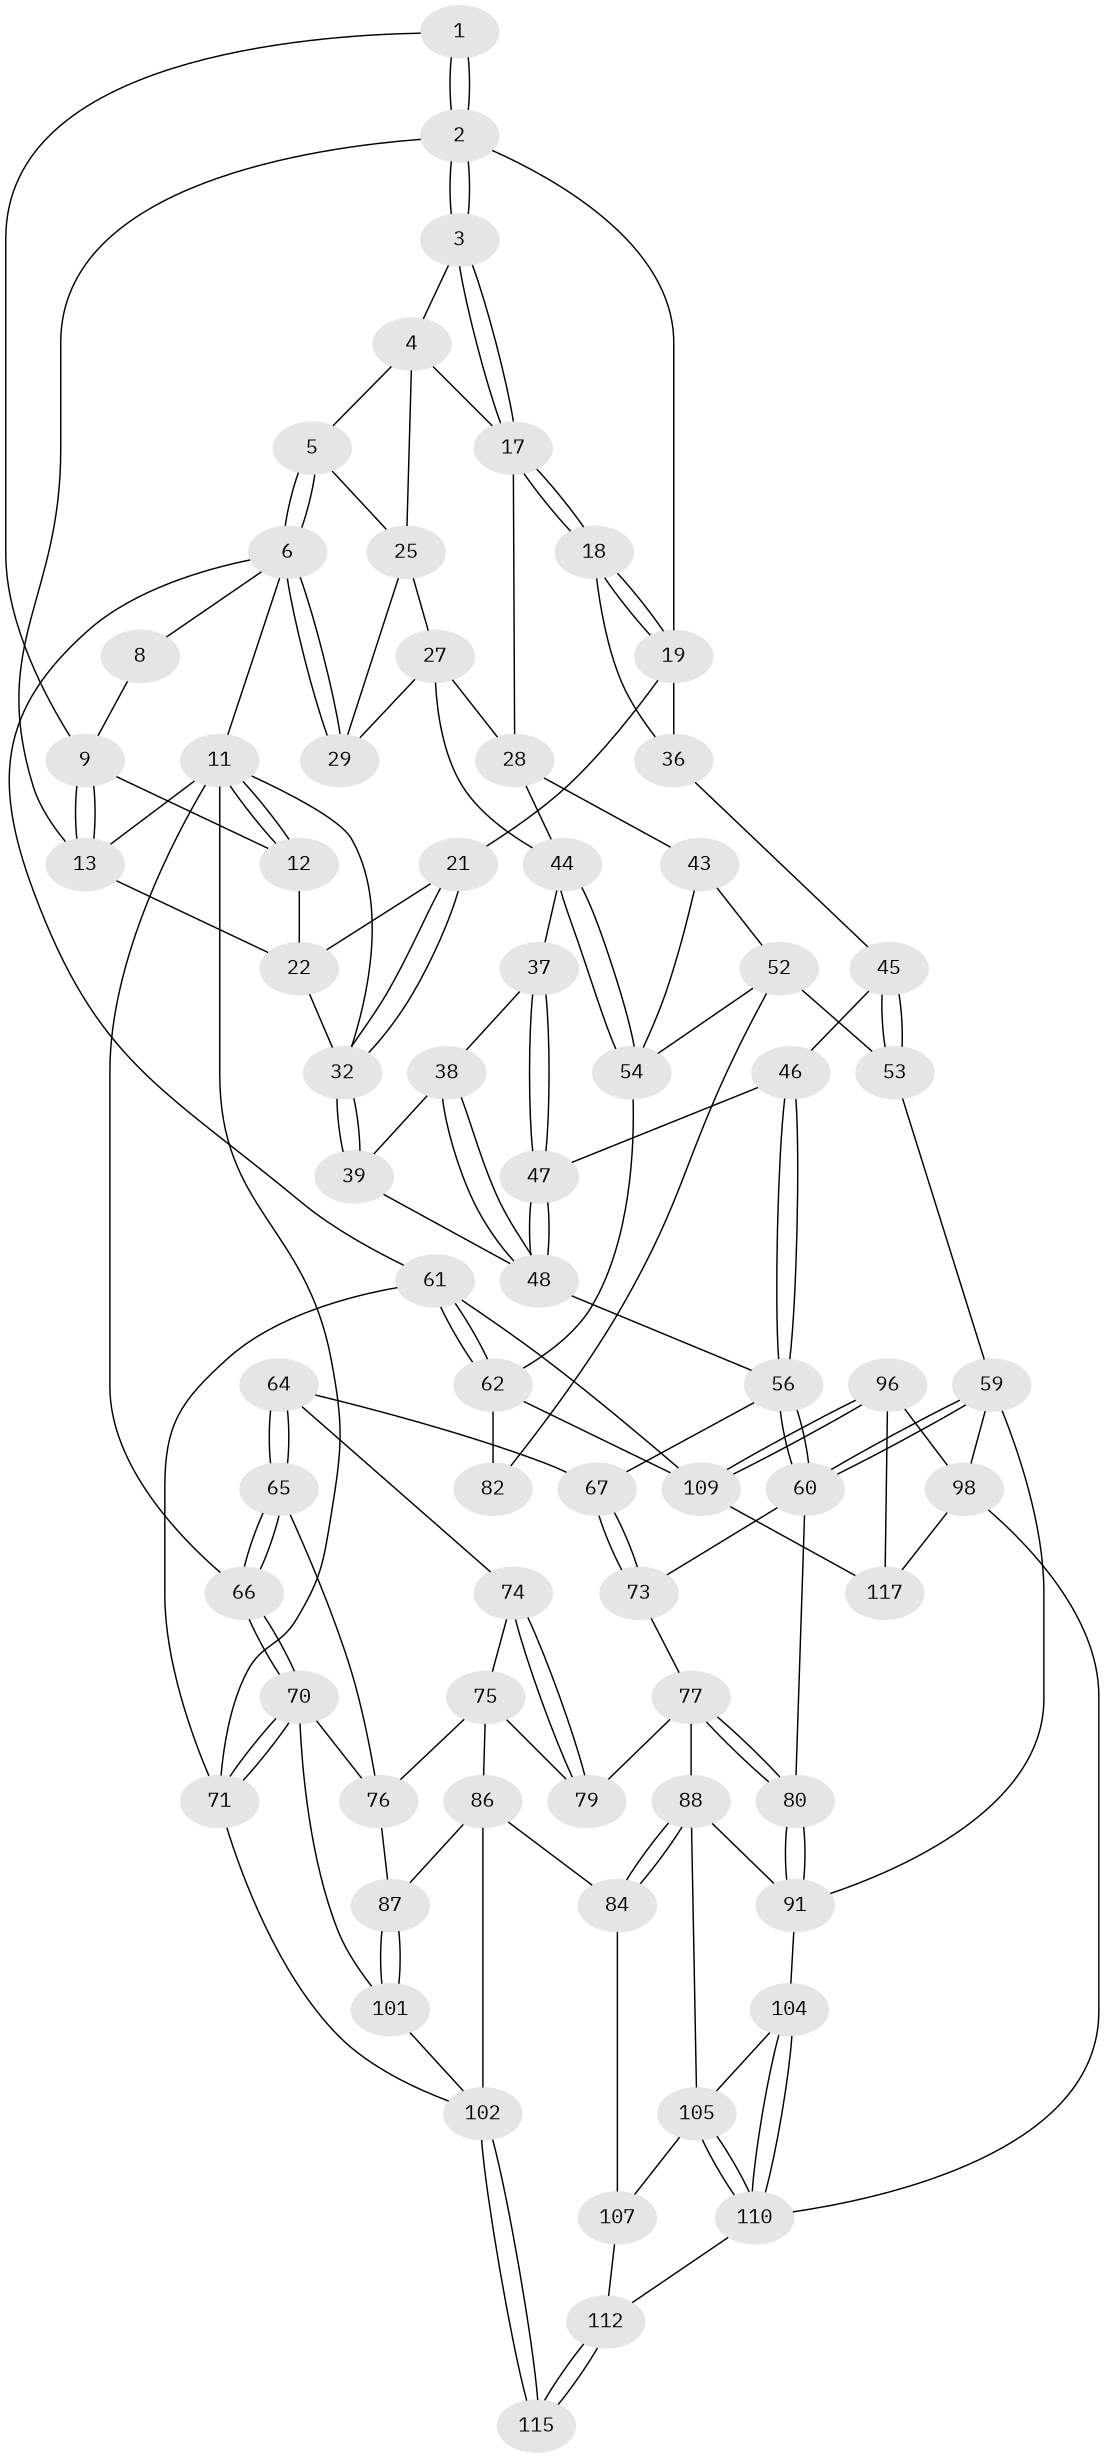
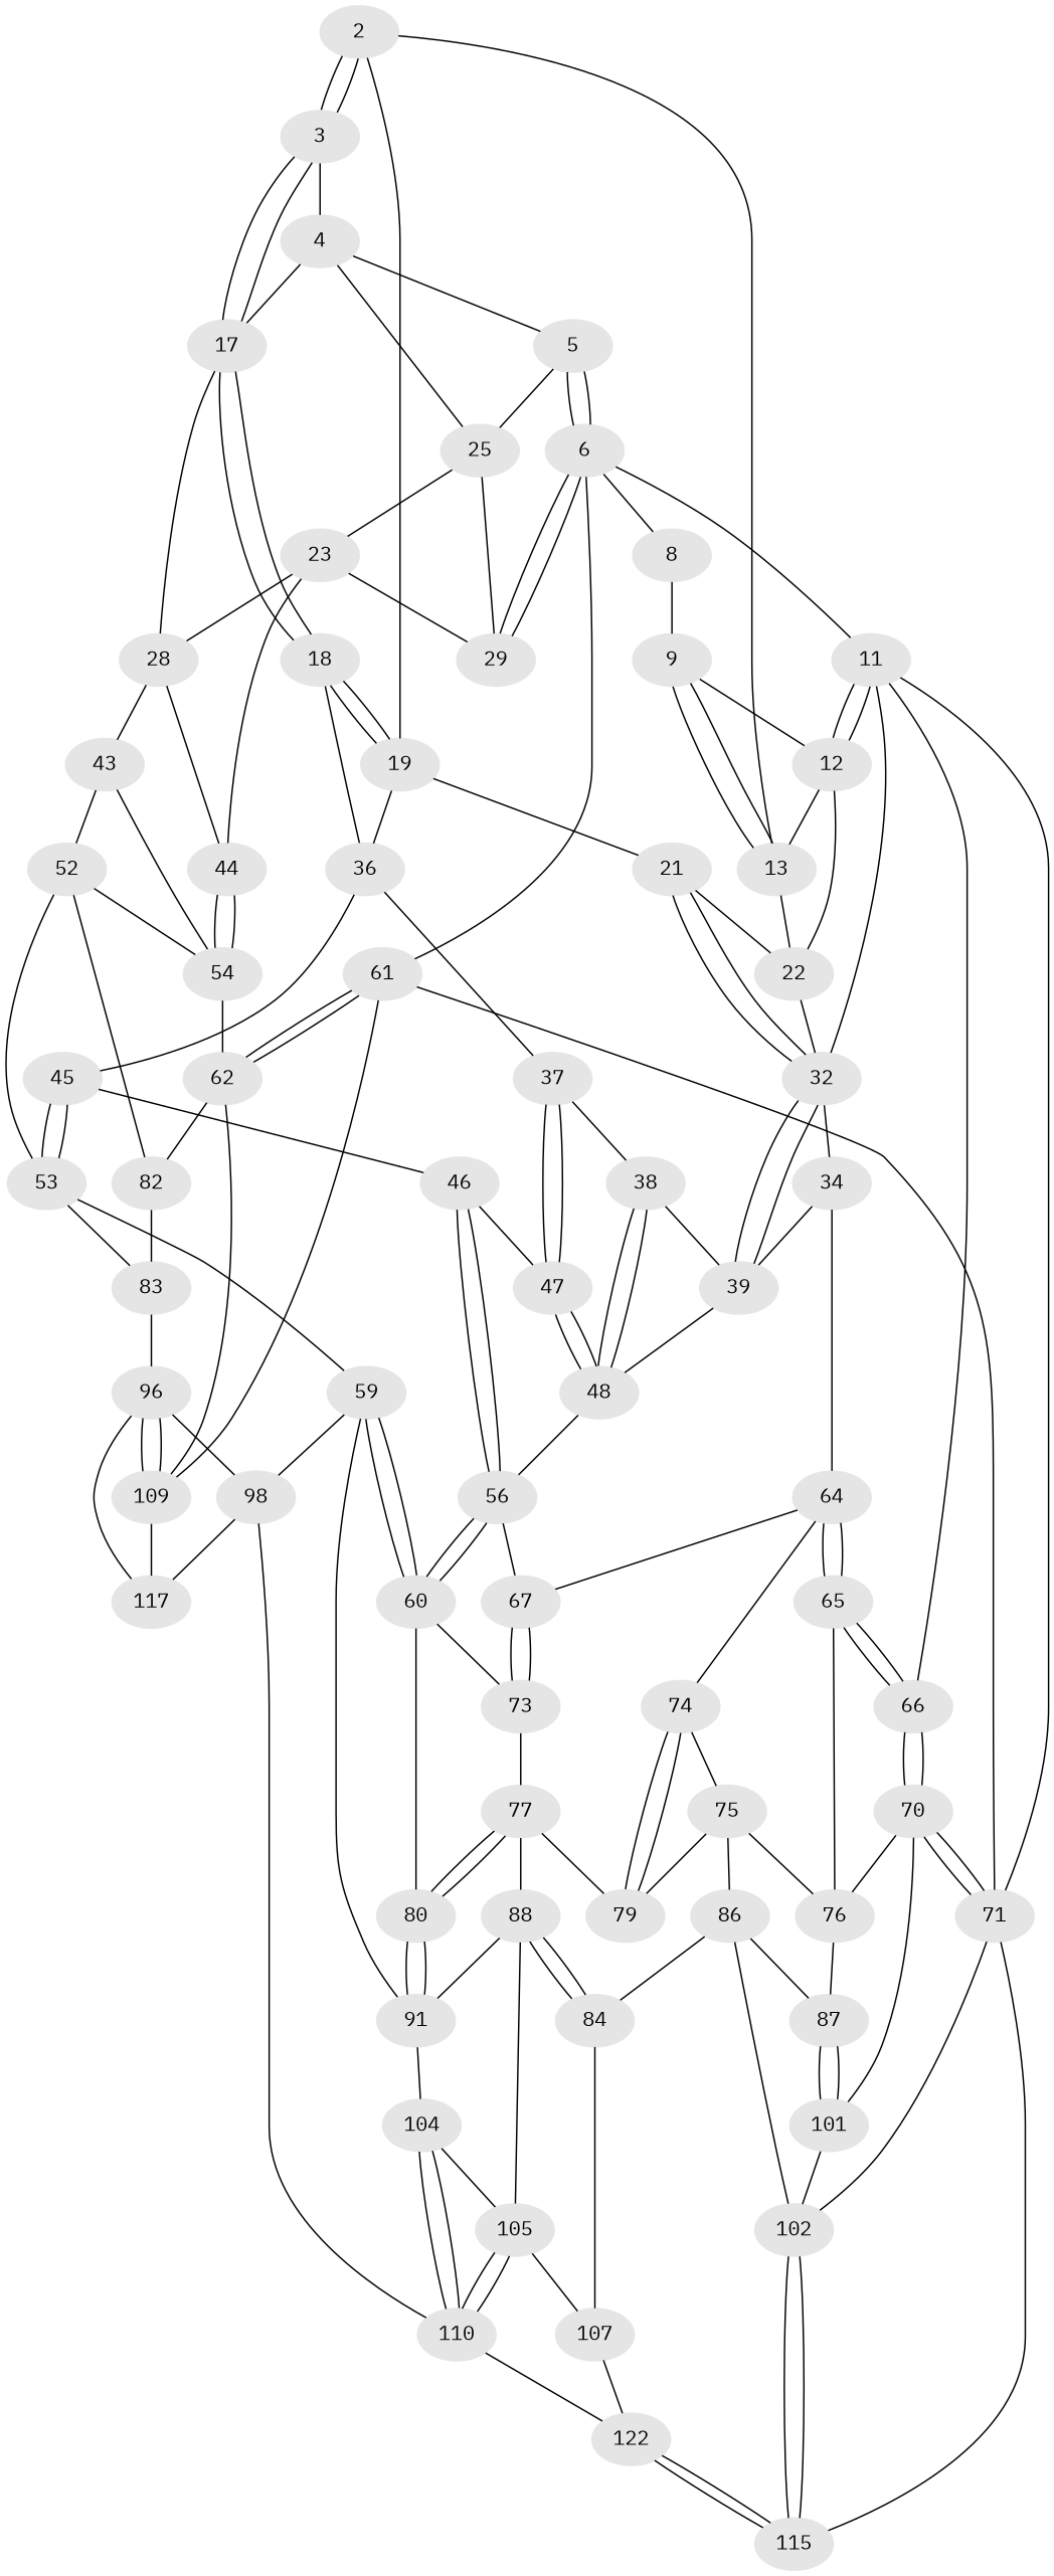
  graph {
    fontname="IBM Plex Mono"
    node [color=gray90 fontname="IBM Plex Mono" style=filled]
    edge [fontname="IBM Plex Mono"]
    2 [super="+16"]
-   1
    9 [super="+10"]
    3
    13 [super="+14"]
    19 [super="+20"]
    12 [super="+15"]
    4 [super="+23"]
    17 [super="+24"]
    22 [super="+31"]
    36 [super="+41"]
    21
    5
    25 [super="+26"]
    18 [super="+40"]
    28 [super="+42"]
    6 [super="+7"]
    29
-   27 [super="+30"]
+   27 [super="+30" label=23]
    8
    11 [super="+35"]
    61
    66
    71 [super="+118"]
    32 [super="+33"]
    62 [super="+100"]
    109 [super="+116"]
+   34 [super="+50"]
    39 [super="+49"]
    64 [super="+68"]
    70 [super="+85"]
    102 [super="+103"]
    115
    43 [super="+51"]
    44
    37
    45
    52 [super="+69"]
    54 [super="+63"]
    48 [super="+55"]
    67
    65
    74
    38
    47
    46
    53 [super="+58"]
    56 [super="+57"]
    82 [super="+99"]
    59 [super="+93"]
+   83 [super="+95"]
    60 [super="+72"]
    91 [super="+94"]
    98 [super="+114"]
    96 [super="+97"]
    73
    80
    104
    117
    110 [super="+111"]
    77 [super="+78"]
    76 [super="+84"]
    75 [super="+81"]
    79
    87
    101
    88 [super="+92"]
    86 [super="+90"]
    n69 [label=84 super="+108"]
    105 [super="+106"]
    107 [super="+113"]
-   112
+   112 [label=122]
    2 -- 3
    2 -- 3
    2 -- 13
    2 -- 19
-   1 -- 2
-   1 -- 2
-   1 -- 9
    9 -- 13
    9 -- 13
    9 -- 12
    3 -- 4
    3 -- 17
    3 -- 17
    13 -- 22
    19 -- 36
    19 -- 21
-   11 -- 13
+   12 -- 13
    12 -- 22
    4 -- 17
    4 -- 5
    4 -- 25
    17 -- 18
    17 -- 18
    17 -- 28
    22 -- 32
-   44 -- 37
+   36 -- 37
    36 -- 45
    21 -- 22
    21 -- 32
    21 -- 32
    5 -- 25
    5 -- 6
    5 -- 6
    25 -- 29
    25 -- 27
    18 -- 19
    18 -- 19
    18 -- 36
    28 -- 43
    28 -- 44
    6 -- 29
    6 -- 29
    6 -- 8
    6 -- 11
    6 -- 61
    27 -- 28
    27 -- 29
    27 -- 44
    8 -- 9
    11 -- 12
    11 -- 12
    11 -- 66
    11 -- 71
    11 -- 32
    61 -- 71
    61 -- 62
    61 -- 62
    61 -- 109
    66 -- 70
    66 -- 70
    71 -- 102
+   71 -- 115
+   32 -- 34
    32 -- 39
    32 -- 39
    62 -- 109
    62 -- 82
    109 -- 117
+   34 -- 39
+   34 -- 64
    39 -- 48
    64 -- 67
    64 -- 65
    64 -- 65
    64 -- 74
    70 -- 71
    70 -- 71
    70 -- 76
    70 -- 101
    102 -- 115
    102 -- 115
    43 -- 52
    43 -- 54
    44 -- 54
    44 -- 54
    37 -- 38
    37 -- 47
    37 -- 47
    45 -- 46
    45 -- 53
    45 -- 53
    52 -- 54
    52 -- 53
    52 -- 82
    54 -- 62
    48 -- 56
    67 -- 73
    67 -- 73
    65 -- 66
    65 -- 66
    65 -- 76
    74 -- 75
    74 -- 79
    74 -- 79
    38 -- 39
    38 -- 48
    38 -- 48
    47 -- 48
    47 -- 48
    46 -- 47
    46 -- 56
    46 -- 56
    53 -- 59
+   53 -- 83
    56 -- 67
    56 -- 60
    56 -- 60
+   82 -- 83 [weight=2]
    59 -- 60
    59 -- 60
    59 -- 91
    59 -- 98
+   83 -- 96
    60 -- 73
    60 -- 80
    91 -- 104
    98 -- 117
    98 -- 110
    96 -- 109
    96 -- 109
    96 -- 98
    96 -- 117
    73 -- 77
    80 -- 91
    80 -- 91
    104 -- 110
    104 -- 110
    104 -- 105
    110 -- 112
    77 -- 80
    77 -- 80
    77 -- 79
    77 -- 88
    76 -- 87
    75 -- 76
    75 -- 79
    75 -- 86
    87 -- 101
    87 -- 101
    101 -- 102
    88 -- 91
    88 -- n69
    88 -- n69
    88 -- 105
    86 -- 102
    86 -- 87
    86 -- n69
    n69 -- 107 [weight=2]
    105 -- 110
    105 -- 110
    105 -- 107
    107 -- 112
    112 -- 115
    112 -- 115
  }
